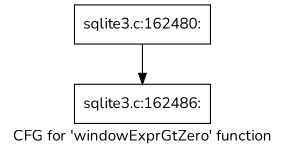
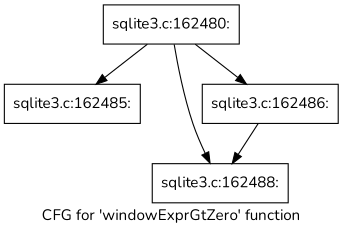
  digraph {
    fontname=Nunito
    label="CFG for 'windowExprGtZero' function"
    node [fontname=Nunito shape=record]
    edge [fontname=Nunito]
    n1 [label="{sqlite3.c:162480:}"]
+   n2 [label="{sqlite3.c:162485:}"]
+   n3 [label="{sqlite3.c:162488:}"]
    n4 [label="{sqlite3.c:162486:}"]
+   n1 -> n2
+   n1 -> n3
    n1 -> n4
+   n4 -> n3
  }
